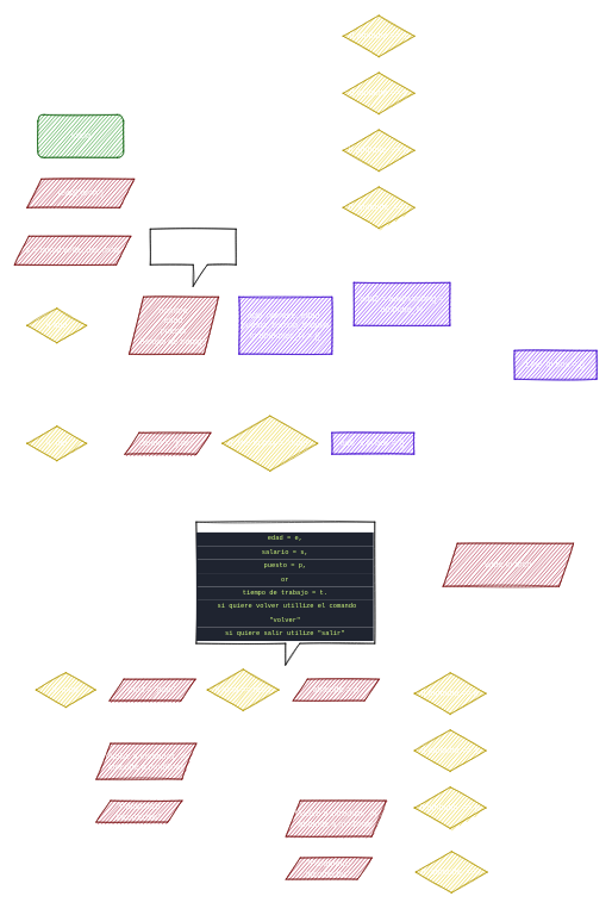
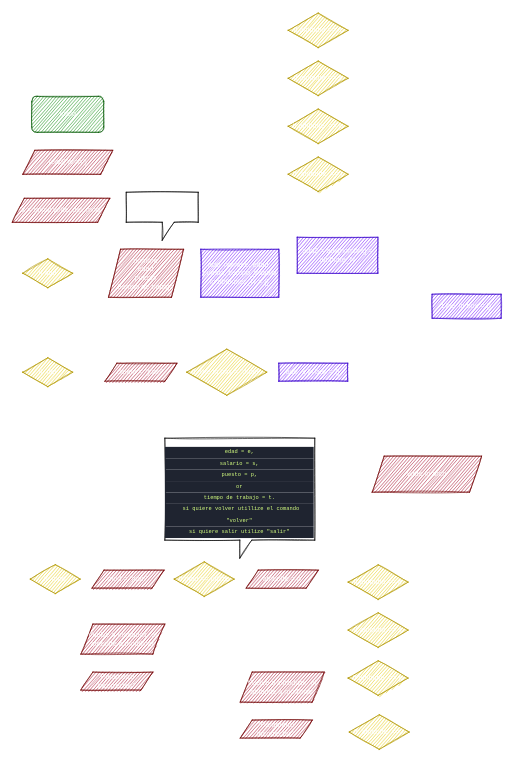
  <mxCell id="0" />
  <mxCell id="1" parent="0" />
  <mxCell id="2" value="&lt;span style=&quot;color: rgb(255 , 255 , 255)&quot;&gt;if add&lt;/span&gt;" style="html=1;whiteSpace=wrap;aspect=fixed;shape=isoRectangle;fillColor=#e3c800;fontColor=#000000;strokeColor=#B09500;sketch=1;" vertex="1" parent="1"><mxGeometry x="37.51" y="430" width="83.33" height="50" as="geometry" /></mxCell>
  <mxCell id="3" value="inicio" style="rounded=1;whiteSpace=wrap;html=1;fillColor=#008a00;fontColor=#ffffff;strokeColor=#005700;sketch=1;" vertex="1" parent="1"><mxGeometry x="52.5" y="160" width="120" height="60" as="geometry" /></mxCell>
  <mxCell id="4" value="read(&quot;arch&quot;)" style="shape=parallelogram;perimeter=parallelogramPerimeter;whiteSpace=wrap;html=1;fixedSize=1;fillColor=#a20025;fontColor=#ffffff;strokeColor=#6F0000;sketch=1;" vertex="1" parent="1"><mxGeometry x="37.5" y="250" width="150" height="40" as="geometry" /></mxCell>
  <mxCell id="5" value="x = imput write, del, mod" style="shape=parallelogram;perimeter=parallelogramPerimeter;whiteSpace=wrap;html=1;fixedSize=1;fillColor=#a20025;fontColor=#ffffff;strokeColor=#6F0000;shadow=0;rounded=0;sketch=1;" vertex="1" parent="1"><mxGeometry x="20" y="330" width="162.5" height="40" as="geometry" /></mxCell>
  <mxCell id="6" value="&lt;span style=&quot;color: rgb(255 , 255 , 255)&quot;&gt;if&amp;nbsp;&amp;nbsp;&lt;/span&gt;&lt;span style=&quot;color: rgb(255 , 255 , 255)&quot;&gt;del&lt;/span&gt;" style="html=1;whiteSpace=wrap;aspect=fixed;shape=isoRectangle;fillColor=#e3c800;fontColor=#000000;strokeColor=#B09500;sketch=1;" vertex="1" parent="1"><mxGeometry x="37.5" y="595" width="83.34" height="50" as="geometry" /></mxCell>
  <mxCell id="7" value="&lt;span style=&quot;color: rgb(255 , 255 , 255)&quot;&gt;if&amp;nbsp;&amp;nbsp;&lt;/span&gt;&lt;span style=&quot;color: rgb(255 , 255 , 255)&quot;&gt;mod&lt;/span&gt;" style="html=1;whiteSpace=wrap;aspect=fixed;shape=isoRectangle;fillColor=#e3c800;fontColor=#000000;strokeColor=#B09500;sketch=1;" vertex="1" parent="1"><mxGeometry x="50" y="940" width="83.34" height="50" as="geometry" /></mxCell>
  <mxCell id="8" value="add2 = box[nombre] = atributte_N" style="rounded=0;whiteSpace=wrap;html=1;fillColor=#6a00ff;fontColor=#ffffff;strokeColor=#3700CC;glass=0;shadow=0;sketch=1;" vertex="1" parent="1"><mxGeometry x="495" y="395" width="134.56" height="60" as="geometry" /></mxCell>
  <mxCell id="9" value="Line&amp;nbsp; in box = {}" style="rounded=0;whiteSpace=wrap;html=1;sketch=1;fillColor=#6a00ff;fontColor=#ffffff;strokeColor=#3700CC;" vertex="1" parent="1"><mxGeometry x="720" y="490" width="115" height="40" as="geometry" /></mxCell>
  <mxCell id="10" value="write in arch" style="shape=parallelogram;perimeter=parallelogramPerimeter;whiteSpace=wrap;html=1;fixedSize=1;fillColor=#a20025;fontColor=#ffffff;strokeColor=#6F0000;shadow=0;rounded=0;sketch=1;" vertex="1" parent="1"><mxGeometry x="620" y="760" width="182.5" height="60" as="geometry" /></mxCell>
  <mxCell id="11" value="delete = &quot;juan&quot;" style="shape=parallelogram;perimeter=parallelogramPerimeter;whiteSpace=wrap;html=1;fixedSize=1;fillColor=#a20025;fontColor=#ffffff;strokeColor=#6F0000;shadow=0;rounded=0;sketch=1;" vertex="1" parent="1"><mxGeometry x="174.34" y="605" width="120" height="30" as="geometry" /></mxCell>
  <mxCell id="12" value="&lt;span style=&quot;color: rgb(255 , 255 , 255)&quot;&gt;if&amp;nbsp; line in box = &quot;Juan&quot;&lt;/span&gt;" style="html=1;whiteSpace=wrap;aspect=fixed;shape=isoRectangle;fillColor=#e3c800;fontColor=#000000;strokeColor=#B09500;sketch=1;" vertex="1" parent="1"><mxGeometry x="311" y="580" width="133.34" height="80" as="geometry" /></mxCell>
  <mxCell id="13" value="add&amp;nbsp; x in box = {}" style="rounded=0;whiteSpace=wrap;html=1;fillColor=#6a00ff;fontColor=#ffffff;strokeColor=#3700CC;glass=0;shadow=0;sketch=1;" vertex="1" parent="1"><mxGeometry x="464.34" y="605" width="115" height="30" as="geometry" /></mxCell>
  <mxCell id="14" value="mod = &quot;juan&quot;" style="shape=parallelogram;perimeter=parallelogramPerimeter;whiteSpace=wrap;html=1;fixedSize=1;fillColor=#a20025;fontColor=#ffffff;strokeColor=#6F0000;shadow=0;rounded=0;sketch=1;" vertex="1" parent="1"><mxGeometry x="152.92" y="950" width="120" height="30" as="geometry" /></mxCell>
  <mxCell id="15" value="&lt;span style=&quot;color: rgb(255 , 255 , 255) ; font-size: 9px&quot;&gt;cual elemento quiere modificar?&lt;br style=&quot;font-size: 9px&quot;&gt;&lt;/span&gt;&lt;div style=&quot;color: rgb(204 , 202 , 194) ; background-color: rgb(31 , 36 , 48) ; font-family: &amp;#34;consolas&amp;#34; , &amp;#34;courier new&amp;#34; , monospace ; font-size: 9px ; line-height: 19px&quot;&gt;&lt;span style=&quot;color: rgb(213 , 255 , 128) ; font-size: 9px&quot;&gt;edad = e,&lt;/span&gt;&lt;/div&gt;&lt;div style=&quot;color: rgb(204 , 202 , 194) ; background-color: rgb(31 , 36 , 48) ; font-family: &amp;#34;consolas&amp;#34; , &amp;#34;courier new&amp;#34; , monospace ; font-size: 9px ; line-height: 19px&quot;&gt;&lt;span style=&quot;color: rgb(213 , 255 , 128) ; font-size: 9px&quot;&gt;salario = s,&lt;/span&gt;&lt;/div&gt;&lt;div style=&quot;color: rgb(204 , 202 , 194) ; background-color: rgb(31 , 36 , 48) ; font-family: &amp;#34;consolas&amp;#34; , &amp;#34;courier new&amp;#34; , monospace ; font-size: 9px ; line-height: 19px&quot;&gt;&lt;span style=&quot;color: rgb(213 , 255 , 128) ; font-size: 9px&quot;&gt;puesto = p,&lt;/span&gt;&lt;/div&gt;&lt;div style=&quot;color: rgb(204 , 202 , 194) ; background-color: rgb(31 , 36 , 48) ; font-family: &amp;#34;consolas&amp;#34; , &amp;#34;courier new&amp;#34; , monospace ; font-size: 9px ; line-height: 19px&quot;&gt;&lt;span style=&quot;color: rgb(213 , 255 , 128) ; font-size: 9px&quot;&gt;or&lt;/span&gt;&lt;/div&gt;&lt;div style=&quot;color: rgb(204 , 202 , 194) ; background-color: rgb(31 , 36 , 48) ; font-family: &amp;#34;consolas&amp;#34; , &amp;#34;courier new&amp;#34; , monospace ; font-size: 9px ; line-height: 19px&quot;&gt;&lt;span style=&quot;color: rgb(213 , 255 , 128) ; font-size: 9px&quot;&gt;tiempo de trabajo = t.&lt;/span&gt;&lt;/div&gt;&lt;div style=&quot;color: rgb(204 , 202 , 194) ; background-color: rgb(31 , 36 , 48) ; font-family: &amp;#34;consolas&amp;#34; , &amp;#34;courier new&amp;#34; , monospace ; font-size: 9px ; line-height: 19px&quot;&gt;&lt;span style=&quot;color: rgb(213 , 255 , 128) ; font-size: 9px&quot;&gt;&amp;nbsp;si quiere volver utillize el comando &quot;volver&quot;&lt;/span&gt;&lt;/div&gt;&lt;div style=&quot;color: rgb(204 , 202 , 194) ; background-color: rgb(31 , 36 , 48) ; font-family: &amp;#34;consolas&amp;#34; , &amp;#34;courier new&amp;#34; , monospace ; font-size: 9px ; line-height: 19px&quot;&gt;&lt;span style=&quot;color: rgb(213 , 255 , 128) ; font-size: 9px&quot;&gt;si quiere salir utilize &quot;salir&quot;&lt;/span&gt;&lt;/div&gt;" style="shape=callout;whiteSpace=wrap;html=1;perimeter=calloutPerimeter;rounded=0;shadow=0;glass=0;sketch=1;fontSize=9;" vertex="1" parent="1"><mxGeometry x="274.34" y="730" width="250" height="200" as="geometry" /></mxCell>
  <mxCell id="16" value="atributte = p" style="shape=parallelogram;perimeter=parallelogramPerimeter;whiteSpace=wrap;html=1;fixedSize=1;fillColor=#a20025;fontColor=#ffffff;strokeColor=#6F0000;shadow=0;rounded=0;sketch=1;" vertex="1" parent="1"><mxGeometry x="410" y="950" width="120" height="30" as="geometry" /></mxCell>
  <mxCell id="17" value="&lt;span style=&quot;color: rgb(255 , 255 , 255)&quot;&gt;if&amp;nbsp;&lt;/span&gt;&lt;span style=&quot;color: rgb(255 , 255 , 255)&quot;&gt;atributte&amp;nbsp;== e&lt;/span&gt;" style="html=1;whiteSpace=wrap;aspect=fixed;shape=isoRectangle;fillColor=#e3c800;fontColor=#000000;strokeColor=#B09500;sketch=1;" vertex="1" parent="1"><mxGeometry x="580.01" y="940" width="100" height="60" as="geometry" /></mxCell>
  <mxCell id="18" value="&lt;span style=&quot;color: rgb(255 , 255 , 255)&quot;&gt;if&amp;nbsp;&lt;/span&gt;&lt;span style=&quot;color: rgb(255 , 255 , 255)&quot;&gt;atributte&amp;nbsp;== s&lt;/span&gt;" style="html=1;whiteSpace=wrap;aspect=fixed;shape=isoRectangle;fillColor=#e3c800;fontColor=#000000;strokeColor=#B09500;sketch=1;" vertex="1" parent="1"><mxGeometry x="580.01" y="1020" width="100.01" height="60" as="geometry" /></mxCell>
  <mxCell id="19" value="&lt;span style=&quot;color: rgb(255 , 255 , 255)&quot;&gt;if&amp;nbsp;&lt;/span&gt;&lt;span style=&quot;color: rgb(255 , 255 , 255)&quot;&gt;atributte&amp;nbsp; == p&lt;/span&gt;" style="html=1;whiteSpace=wrap;aspect=fixed;shape=isoRectangle;fillColor=#e3c800;fontColor=#000000;strokeColor=#B09500;sketch=1;" vertex="1" parent="1"><mxGeometry x="580.01" y="1100" width="100" height="60" as="geometry" /></mxCell>
  <mxCell id="20" value="&lt;span style=&quot;color: rgb(255 , 255 , 255)&quot;&gt;if&amp;nbsp;&amp;nbsp;&lt;/span&gt;&lt;span style=&quot;color: rgb(255 , 255 , 255)&quot;&gt;atributte&amp;nbsp; == t&lt;/span&gt;" style="html=1;whiteSpace=wrap;aspect=fixed;shape=isoRectangle;fillColor=#e3c800;fontColor=#000000;strokeColor=#B09500;sketch=1;" vertex="1" parent="1"><mxGeometry x="581.84" y="1190" width="100.01" height="60" as="geometry" /></mxCell>
  <mxCell id="21" value="&quot;Parametro incorrectos&quot;" style="shape=parallelogram;perimeter=parallelogramPerimeter;whiteSpace=wrap;html=1;fixedSize=1;fillColor=#a20025;fontColor=#ffffff;strokeColor=#6F0000;shadow=0;rounded=0;sketch=1;" vertex="1" parent="1"><mxGeometry x="400" y="1200" width="120" height="30" as="geometry" /></mxCell>
  <mxCell id="22" value="Vuelve a introducir&amp;nbsp; el atributte a modificar" style="shape=parallelogram;perimeter=parallelogramPerimeter;whiteSpace=wrap;html=1;fixedSize=1;fillColor=#a20025;fontColor=#ffffff;strokeColor=#6F0000;shadow=0;rounded=0;sketch=1;" vertex="1" parent="1"><mxGeometry x="400" y="1120" width="140" height="50" as="geometry" /></mxCell>
  <mxCell id="23" value="" style="shape=callout;whiteSpace=wrap;html=1;perimeter=calloutPerimeter;rounded=0;shadow=0;glass=0;sketch=1;fontSize=9;" vertex="1" parent="1"><mxGeometry x="210" y="320" width="120" height="80" as="geometry" /></mxCell>
  <mxCell id="24" value="nombre&lt;br&gt;edad&lt;br&gt;puesto&lt;br&gt;tiempo de trabajo" style="shape=parallelogram;perimeter=parallelogramPerimeter;whiteSpace=wrap;html=1;fixedSize=1;fillColor=#a20025;fontColor=#ffffff;strokeColor=#6F0000;shadow=0;rounded=0;sketch=1;" vertex="1" parent="1"><mxGeometry x="180.42" y="415" width="125" height="80" as="geometry" /></mxCell>
  <mxCell id="25" value="&lt;span style=&quot;color: rgb(255 , 255 , 255)&quot;&gt;if&amp;nbsp;&lt;/span&gt;&lt;span style=&quot;color: rgb(255 , 255 , 255)&quot;&gt;atributte&amp;nbsp;== e&lt;/span&gt;" style="html=1;whiteSpace=wrap;aspect=fixed;shape=isoRectangle;fillColor=#e3c800;fontColor=#000000;strokeColor=#B09500;sketch=1;" vertex="1" parent="1"><mxGeometry x="480.01" y="20" width="100" height="60" as="geometry" /></mxCell>
  <mxCell id="26" value="&lt;span style=&quot;color: rgb(255 , 255 , 255)&quot;&gt;if&amp;nbsp;&lt;/span&gt;&lt;span style=&quot;color: rgb(255 , 255 , 255)&quot;&gt;atributte&amp;nbsp;== s&lt;/span&gt;" style="html=1;whiteSpace=wrap;aspect=fixed;shape=isoRectangle;fillColor=#e3c800;fontColor=#000000;strokeColor=#B09500;sketch=1;" vertex="1" parent="1"><mxGeometry x="480.01" y="100" width="100.01" height="60" as="geometry" /></mxCell>
  <mxCell id="27" value="&lt;span style=&quot;color: rgb(255 , 255 , 255)&quot;&gt;if&amp;nbsp;&lt;/span&gt;&lt;span style=&quot;color: rgb(255 , 255 , 255)&quot;&gt;atributte&amp;nbsp; == p&lt;/span&gt;" style="html=1;whiteSpace=wrap;aspect=fixed;shape=isoRectangle;fillColor=#e3c800;fontColor=#000000;strokeColor=#B09500;sketch=1;" vertex="1" parent="1"><mxGeometry x="480.01" y="180" width="100" height="60" as="geometry" /></mxCell>
  <mxCell id="28" value="&lt;span style=&quot;color: rgb(255 , 255 , 255)&quot;&gt;if&amp;nbsp;&amp;nbsp;&lt;/span&gt;&lt;span style=&quot;color: rgb(255 , 255 , 255)&quot;&gt;atributte&amp;nbsp; == t&lt;/span&gt;" style="html=1;whiteSpace=wrap;aspect=fixed;shape=isoRectangle;fillColor=#e3c800;fontColor=#000000;strokeColor=#B09500;sketch=1;" vertex="1" parent="1"><mxGeometry x="480" y="260" width="100.01" height="60" as="geometry" /></mxCell>
  <mxCell id="29" value="add&amp;nbsp; nombre, edad, puesto, tiempo_trabajo in atributtes_N = {}" style="rounded=0;whiteSpace=wrap;html=1;fillColor=#6a00ff;fontColor=#ffffff;strokeColor=#3700CC;glass=0;shadow=0;sketch=1;" vertex="1" parent="1"><mxGeometry x="334.34" y="415" width="130" height="80" as="geometry" /></mxCell>
  <mxCell id="30" value="&quot;Parametro incorrectos&quot;" style="shape=parallelogram;perimeter=parallelogramPerimeter;whiteSpace=wrap;html=1;fixedSize=1;fillColor=#a20025;fontColor=#ffffff;strokeColor=#6F0000;shadow=0;rounded=0;sketch=1;" vertex="1" parent="1"><mxGeometry x="134.34" y="1120" width="120" height="30" as="geometry" /></mxCell>
  <mxCell id="31" value="Vuelve a introducir&amp;nbsp; el atributte a modificar" style="shape=parallelogram;perimeter=parallelogramPerimeter;whiteSpace=wrap;html=1;fixedSize=1;fillColor=#a20025;fontColor=#ffffff;strokeColor=#6F0000;shadow=0;rounded=0;sketch=1;" vertex="1" parent="1"><mxGeometry x="134.34" y="1040" width="140" height="50" as="geometry" /></mxCell>
- <mxCell id="32" value="&lt;span style=&quot;color: rgb(255 , 255 , 255)&quot;&gt;if&amp;nbsp;&lt;/span&gt;&lt;span style=&quot;color: rgb(255 , 255 , 255)&quot;&gt;mod == read&lt;/span&gt;" style="html=1;whiteSpace=wrap;aspect=fixed;shape=isoRectangle;fillColor=#e3c800;fontColor=#000000;strokeColor=#B09500;sketch=1;" vertex="1" parent="1"><mxGeometry x="290" y="935" width="100" height="60" as="geometry" /></mxCell>
+ <mxCell id="32" value="&lt;span style=&quot;color: rgb(255 , 255 , 255)&quot;&gt;if&amp;nbsp;&lt;/span&gt;&lt;span style=&quot;color: rgb(255 , 255 , 255)&quot;&gt;mod == utilize&lt;/span&gt;" style="html=1;whiteSpace=wrap;aspect=fixed;shape=isoRectangle;fillColor=#e3c800;fontColor=#000000;strokeColor=#B09500;sketch=1;" vertex="1" parent="1"><mxGeometry x="290" y="935" width="100" height="60" as="geometry" /></mxCell>
